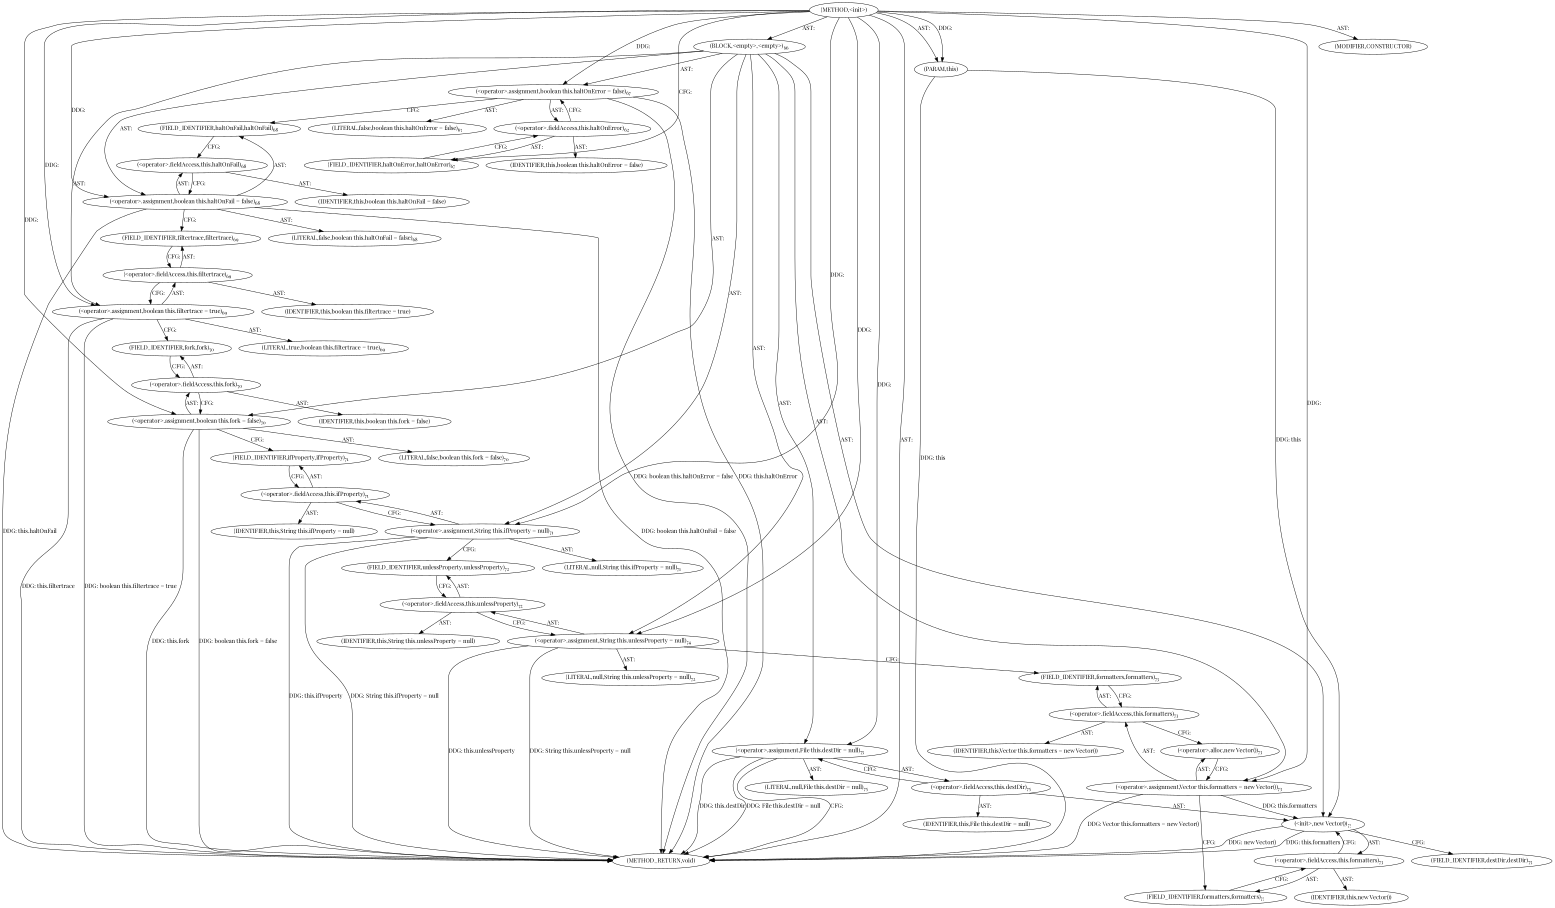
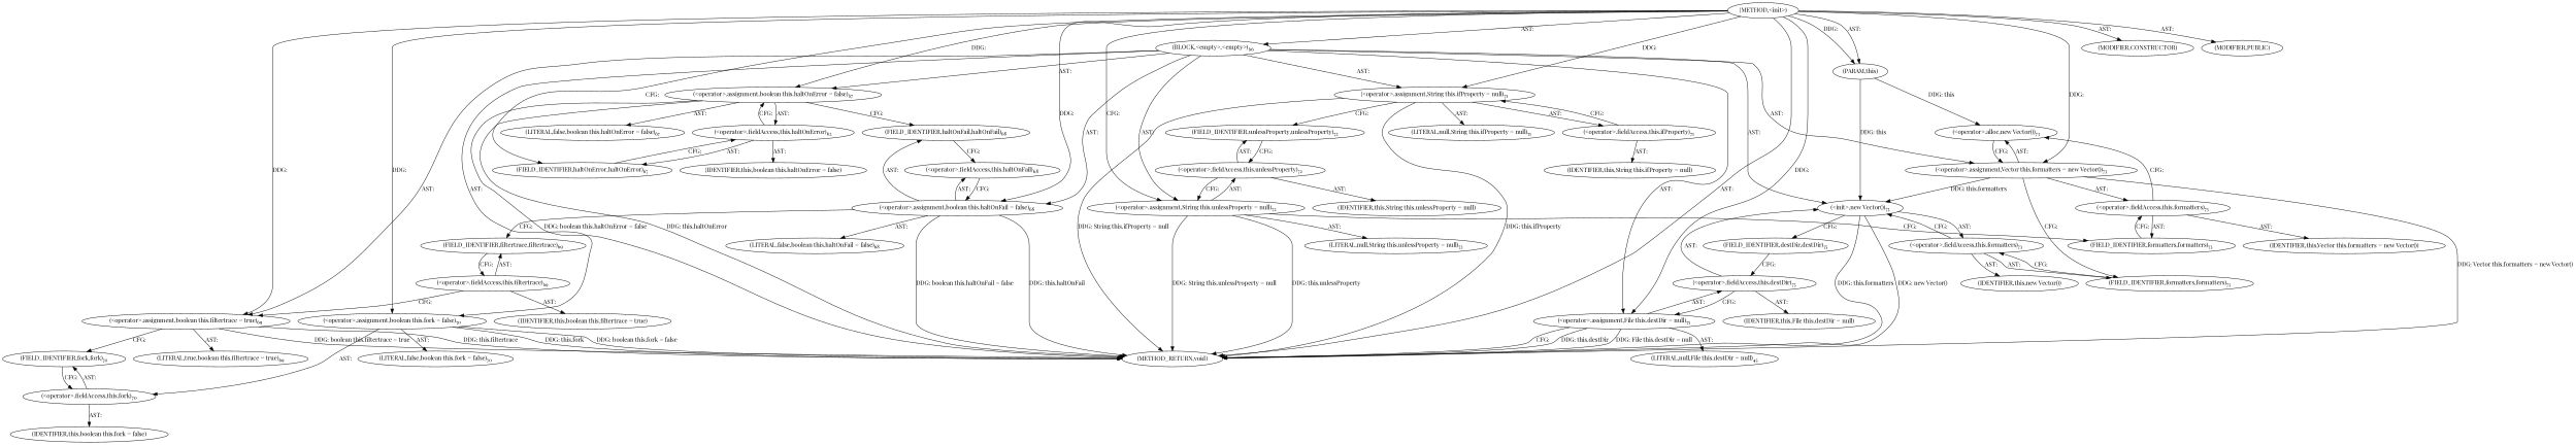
  digraph {
    fontname="Playfair Display"
    node [fontname="Playfair Display"]
    edge [fontname="Playfair Display"]
    n1 [label=<(METHOD,&lt;init&gt;)>]
    n2 [label=<(PARAM,this)>]
    n3 [label=<(BLOCK,&lt;empty&gt;,&lt;empty&gt;)<SUB>66</SUB>>]
    n4 [label=<(&lt;operator&gt;.assignment,boolean this.haltOnError = false)<SUB>67</SUB>>]
    n5 [label=<(FIELD_IDENTIFIER,haltOnError,haltOnError)<SUB>67</SUB>>]
    n6 [label=<(&lt;operator&gt;.assignment,boolean this.haltOnFail = false)<SUB>68</SUB>>]
    n7 [label=<(&lt;operator&gt;.assignment,boolean this.filtertrace = true)<SUB>69</SUB>>]
    n8 [label=<(&lt;operator&gt;.assignment,boolean this.fork = false)<SUB>70</SUB>>]
    n9 [label=<(&lt;operator&gt;.assignment,String this.ifProperty = null)<SUB>71</SUB>>]
-   n10 [label=<(&lt;operator&gt;.assignment,String this.unlessProperty = null)<SUB>74</SUB>>]
+   n10 [label=<(&lt;operator&gt;.assignment,String this.unlessProperty = null)<SUB>72</SUB>>]
    n11 [label=<(&lt;operator&gt;.assignment,Vector this.formatters = new Vector())<SUB>73</SUB>>]
    n12 [label=<(&lt;operator&gt;.assignment,File this.destDir = null)<SUB>75</SUB>>]
    n13 [label=<(MODIFIER,CONSTRUCTOR)>]
+   n14 [label=<(MODIFIER,PUBLIC)>]
    n15 [label=<(METHOD_RETURN,void)>]
    n16 [label=<(&lt;init&gt;,new Vector())<SUB>73</SUB>>]
    n17 [label=<(&lt;operator&gt;.fieldAccess,this.haltOnError)<SUB>62</SUB>>]
    n18 [label=<(LITERAL,false,boolean this.haltOnError = false)<SUB>67</SUB>>]
    n19 [label=<(FIELD_IDENTIFIER,haltOnFail,haltOnFail)<SUB>68</SUB>>]
    n20 [label=<(&lt;operator&gt;.fieldAccess,this.haltOnFail)<SUB>68</SUB>>]
    n21 [label=<(LITERAL,false,boolean this.haltOnFail = false)<SUB>68</SUB>>]
    n22 [label=<(FIELD_IDENTIFIER,filtertrace,filtertrace)<SUB>69</SUB>>]
    n23 [label=<(&lt;operator&gt;.fieldAccess,this.filtertrace)<SUB>69</SUB>>]
    n24 [label=<(LITERAL,true,boolean this.filtertrace = true)<SUB>69</SUB>>]
    n25 [label=<(FIELD_IDENTIFIER,fork,fork)<SUB>70</SUB>>]
    n26 [label=<(&lt;operator&gt;.fieldAccess,this.fork)<SUB>70</SUB>>]
    n27 [label=<(LITERAL,false,boolean this.fork = false)<SUB>70</SUB>>]
-   n28 [label=<(FIELD_IDENTIFIER,ifProperty,ifProperty)<SUB>71</SUB>>]
    n29 [label=<(&lt;operator&gt;.fieldAccess,this.ifProperty)<SUB>71</SUB>>]
    n30 [label=<(LITERAL,null,String this.ifProperty = null)<SUB>71</SUB>>]
    n31 [label=<(FIELD_IDENTIFIER,unlessProperty,unlessProperty)<SUB>72</SUB>>]
    n32 [label=<(&lt;operator&gt;.fieldAccess,this.unlessProperty)<SUB>72</SUB>>]
    n33 [label=<(LITERAL,null,String this.unlessProperty = null)<SUB>72</SUB>>]
    n34 [label=<(FIELD_IDENTIFIER,formatters,formatters)<SUB>73</SUB>>]
    n35 [label=<(&lt;operator&gt;.fieldAccess,this.formatters)<SUB>73</SUB>>]
    n36 [label=<(&lt;operator&gt;.alloc,new Vector())<SUB>73</SUB>>]
    n37 [label=<(FIELD_IDENTIFIER,formatters,formatters)<SUB>73</SUB>>]
    n38 [label=<(&lt;operator&gt;.fieldAccess,this.destDir)<SUB>75</SUB>>]
-   n39 [label=<(LITERAL,null,File this.destDir = null)<SUB>75</SUB>>]
+   n39 [label=<(LITERAL,null,File this.destDir = null)<SUB>45</SUB>>]
    n40 [label=<(&lt;operator&gt;.fieldAccess,this.formatters)<SUB>73</SUB>>]
    n41 [label=<(FIELD_IDENTIFIER,destDir,destDir)<SUB>75</SUB>>]
    n42 [label=<(IDENTIFIER,this,boolean this.haltOnError = false)>]
-   n43 [label=<(IDENTIFIER,this,boolean this.haltOnFail = false)>]
    n44 [label=<(IDENTIFIER,this,boolean this.filtertrace = true)>]
    n45 [label=<(IDENTIFIER,this,boolean this.fork = false)>]
    n46 [label=<(IDENTIFIER,this,String this.ifProperty = null)>]
    n47 [label=<(IDENTIFIER,this,String this.unlessProperty = null)>]
    n48 [label=<(IDENTIFIER,this,Vector this.formatters = new Vector())>]
    n49 [label=<(IDENTIFIER,this,new Vector())>]
    n50 [label=<(IDENTIFIER,this,File this.destDir = null)>]
    n1 -> n2 [label="AST: "]
    n1 -> n2 [label="DDG: "]
    n1 -> n3 [label="AST: "]
    n1 -> n4 [label="DDG: "]
    n1 -> n5 [label="CFG: "]
    n1 -> n6 [label="DDG: "]
    n1 -> n7 [label="DDG: "]
    n1 -> n8 [label="DDG: "]
    n1 -> n9 [label="DDG: "]
-   n1 -> n10 [label="DDG: "]
+   n1 -> n10 [label="CFG: "]
    n1 -> n11 [label="DDG: "]
    n1 -> n12 [label="DDG: "]
    n1 -> n13 [label="AST: "]
+   n1 -> n14 [label="AST: "]
    n1 -> n15 [label="AST: "]
-   n2 -> n15 [label="DDG: this"]
+   n2 -> n36 [label="DDG: this"]
    n2 -> n16 [label="DDG: this"]
    n3 -> n4 [label="AST: "]
    n3 -> n6 [label="AST: "]
    n3 -> n7 [label="AST: "]
    n3 -> n8 [label="AST: "]
    n3 -> n9 [label="AST: "]
    n3 -> n10 [label="AST: "]
    n3 -> n11 [label="AST: "]
    n3 -> n12 [label="AST: "]
    n3 -> n16 [label="AST: "]
    n4 -> n15 [label="DDG: this.haltOnError"]
    n4 -> n15 [label="DDG: boolean this.haltOnError = false"]
    n4 -> n17 [label="AST: "]
    n4 -> n18 [label="AST: "]
    n4 -> n19 [label="CFG: "]
    n5 -> n17 [label="CFG: "]
    n6 -> n15 [label="DDG: this.haltOnFail"]
    n6 -> n15 [label="DDG: boolean this.haltOnFail = false"]
    n6 -> n19 [label="AST: "]
    n6 -> n20 [label="AST: "]
    n6 -> n21 [label="AST: "]
    n6 -> n22 [label="CFG: "]
    n7 -> n15 [label="DDG: this.filtertrace"]
    n7 -> n15 [label="DDG: boolean this.filtertrace = true"]
-   n7 -> n23 [label="AST: "]
    n7 -> n24 [label="AST: "]
    n7 -> n25 [label="CFG: "]
    n8 -> n15 [label="DDG: this.fork"]
    n8 -> n15 [label="DDG: boolean this.fork = false"]
    n8 -> n26 [label="AST: "]
    n8 -> n27 [label="AST: "]
-   n8 -> n28 [label="CFG: "]
    n9 -> n15 [label="DDG: this.ifProperty"]
    n9 -> n15 [label="DDG: String this.ifProperty = null"]
    n9 -> n29 [label="AST: "]
    n9 -> n30 [label="AST: "]
    n9 -> n31 [label="CFG: "]
    n10 -> n15 [label="DDG: this.unlessProperty"]
    n10 -> n15 [label="DDG: String this.unlessProperty = null"]
    n10 -> n32 [label="AST: "]
    n10 -> n33 [label="AST: "]
    n10 -> n34 [label="CFG: "]
    n11 -> n15 [label="DDG: Vector this.formatters = new Vector()"]
    n11 -> n16 [label="DDG: this.formatters"]
    n11 -> n35 [label="AST: "]
    n11 -> n36 [label="AST: "]
    n11 -> n37 [label="CFG: "]
    n12 -> n15 [label="CFG: "]
    n12 -> n15 [label="DDG: this.destDir"]
    n12 -> n15 [label="DDG: File this.destDir = null"]
    n12 -> n38 [label="AST: "]
    n12 -> n39 [label="AST: "]
    n16 -> n15 [label="DDG: this.formatters"]
    n16 -> n15 [label="DDG: new Vector()"]
    n16 -> n40 [label="AST: "]
    n16 -> n41 [label="CFG: "]
    n17 -> n4 [label="CFG: "]
    n17 -> n5 [label="AST: "]
    n17 -> n42 [label="AST: "]
    n19 -> n20 [label="CFG: "]
    n20 -> n6 [label="CFG: "]
-   n20 -> n43 [label="AST: "]
    n22 -> n23 [label="CFG: "]
    n23 -> n7 [label="CFG: "]
    n23 -> n22 [label="AST: "]
    n23 -> n44 [label="AST: "]
    n25 -> n26 [label="CFG: "]
-   n26 -> n8 [label="CFG: "]
    n26 -> n25 [label="AST: "]
    n26 -> n45 [label="AST: "]
-   n28 -> n29 [label="CFG: "]
    n29 -> n9 [label="CFG: "]
-   n29 -> n28 [label="AST: "]
    n29 -> n46 [label="AST: "]
    n31 -> n32 [label="CFG: "]
    n32 -> n10 [label="CFG: "]
    n32 -> n31 [label="AST: "]
    n32 -> n47 [label="AST: "]
    n34 -> n35 [label="CFG: "]
    n35 -> n34 [label="AST: "]
    n35 -> n36 [label="CFG: "]
    n35 -> n48 [label="AST: "]
    n36 -> n11 [label="CFG: "]
    n37 -> n40 [label="CFG: "]
    n38 -> n12 [label="CFG: "]
    n38 -> n16 [label="AST: "]
    n38 -> n50 [label="AST: "]
    n40 -> n16 [label="CFG: "]
    n40 -> n37 [label="AST: "]
    n40 -> n49 [label="AST: "]
+   n41 -> n38 [label="CFG: "]
  }
